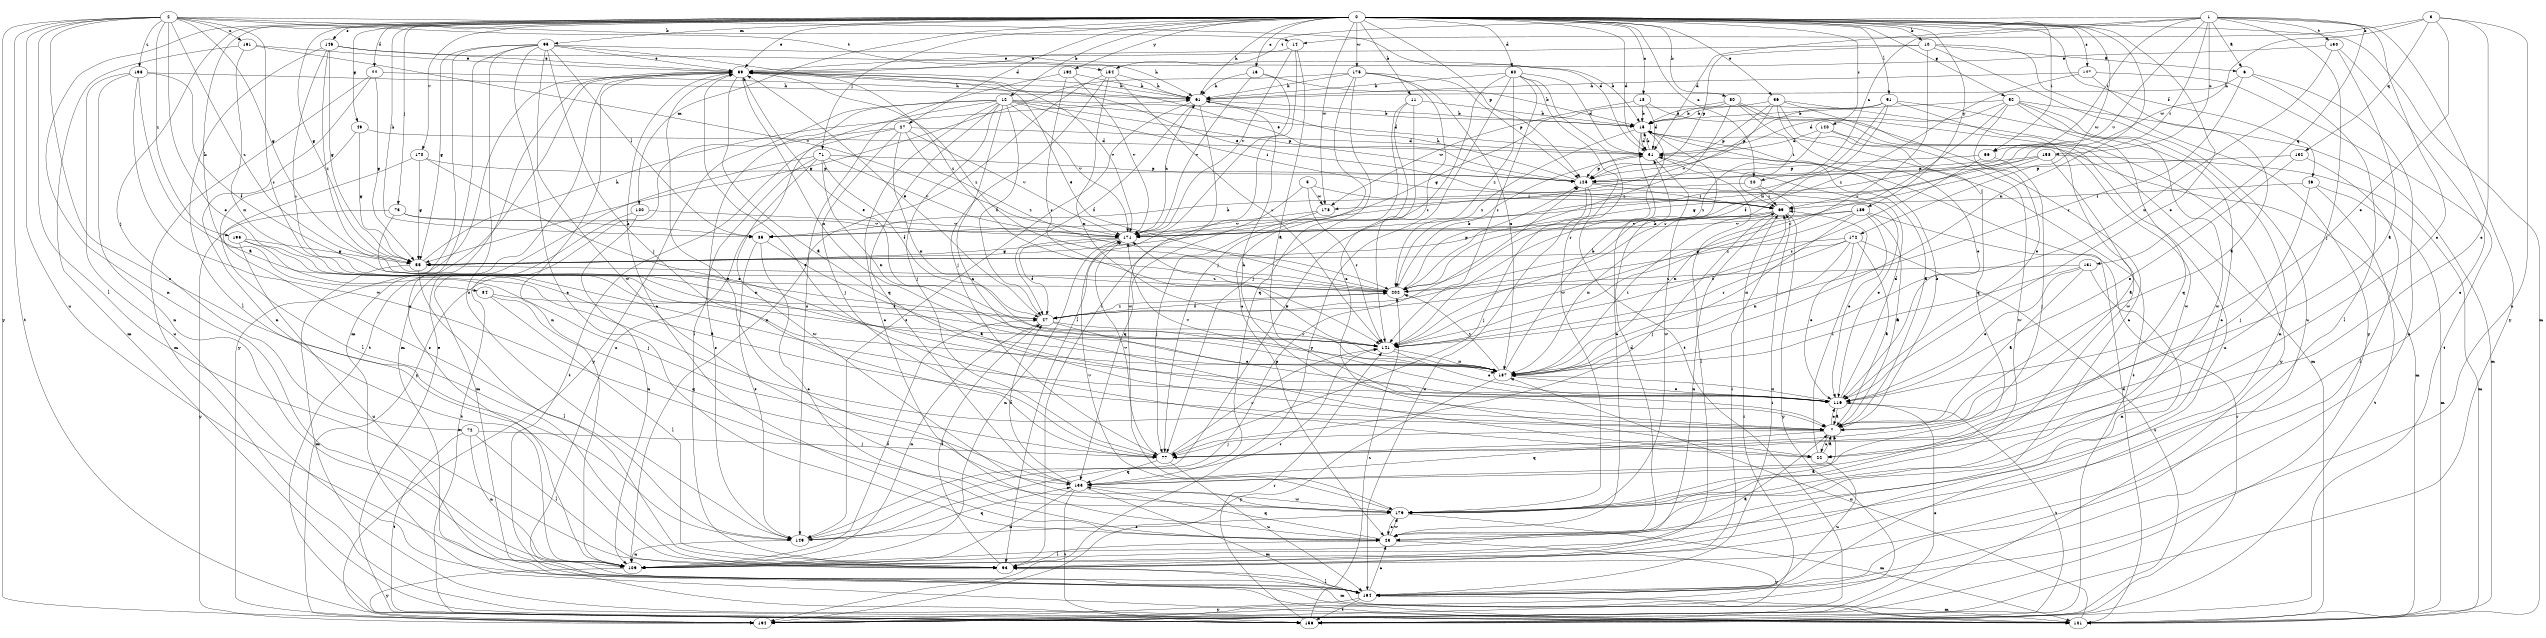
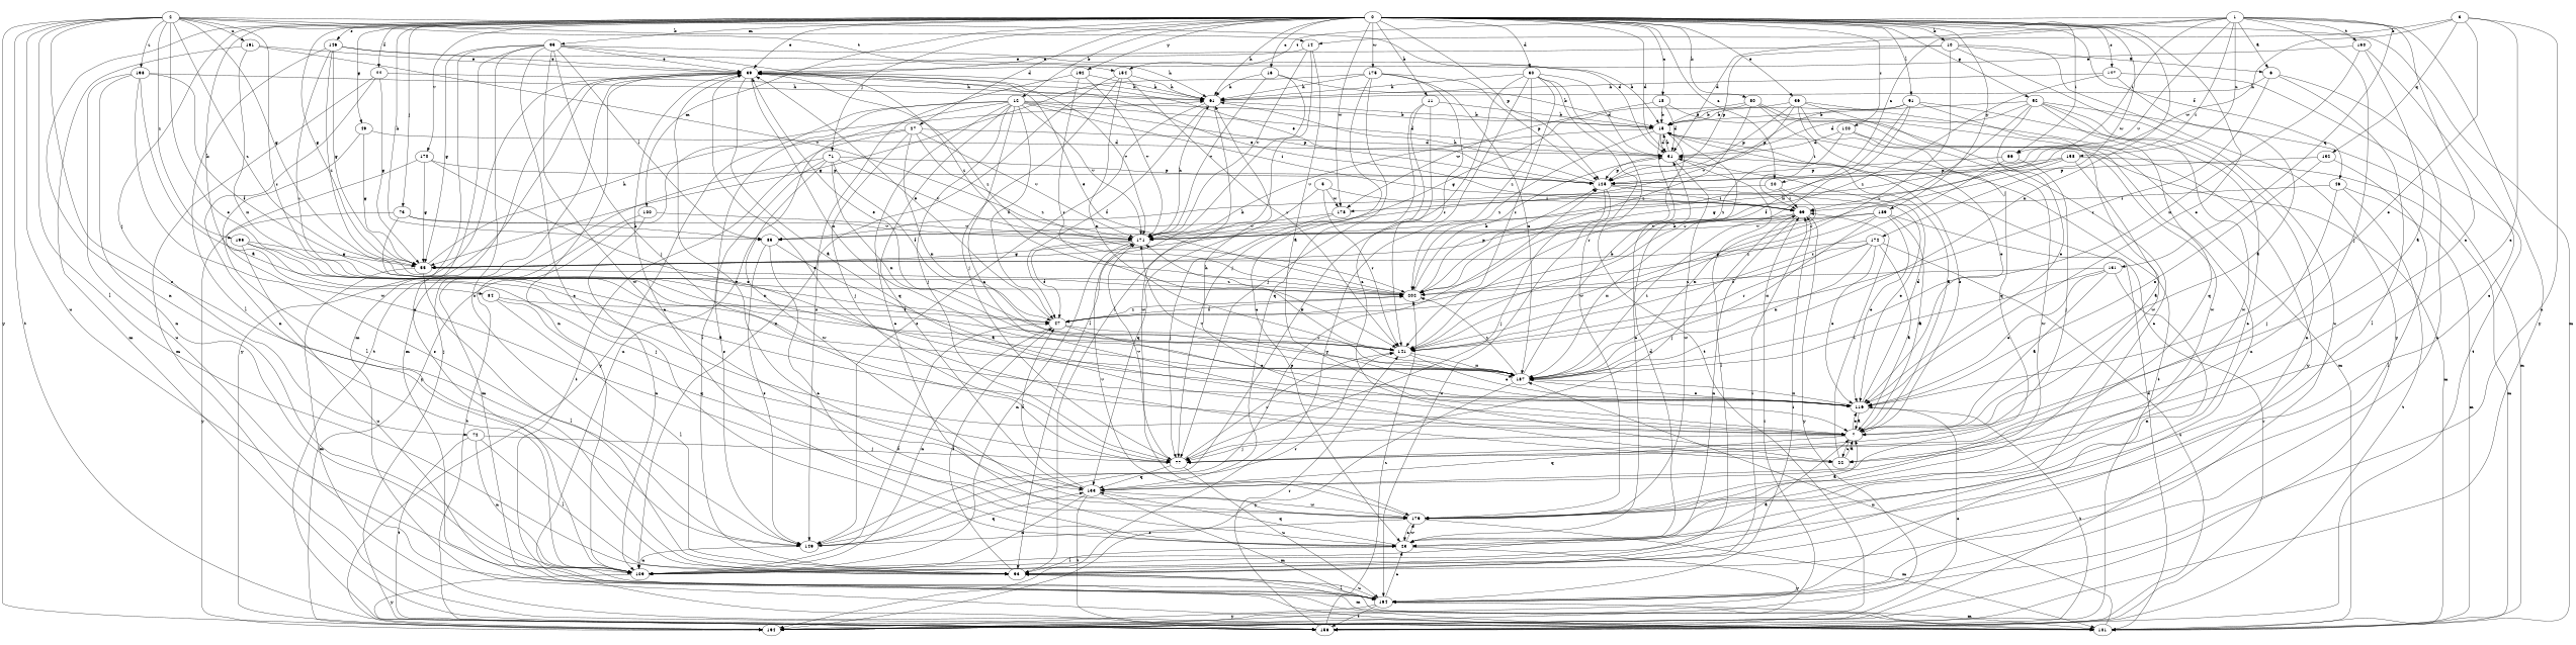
  strict digraph {
    0
    10
    11
    12
    16
    18
    20
    27
    30
    31
    36
    39
    44
    46
    49
    52
    55
    61
    66
    71
    72
    73
    80
    84
    85
    91
    95
    100
    101
    109
    116
    125
    140
    146
    147
    170
    172
    175
    178
    187
    189
    192
    6
    194
    141
    164
    22
    77
    133
    15
    69
    171
    93
    23
    47
    179
    156
    202
    149
    7
    1
    131
    150
    154
    158
    2
    14
    161
    195
    198
    3
    132
    5
    0 -> 10 [label=b]
    0 -> 11 [label=b]
    0 -> 12 [label=b]
    0 -> 16 [label=c]
    0 -> 18 [label=c]
    0 -> 20 [label=c]
    0 -> 27 [label=d]
    0 -> 30 [label=d]
    0 -> 31 [label=d]
    0 -> 36 [label=e]
    0 -> 39 [label=e]
    0 -> 44 [label=f]
    0 -> 46 [label=f]
    0 -> 49 [label=g]
    0 -> 52 [label=g]
    0 -> 55 [label=g]
    0 -> 61 [label=h]
    0 -> 66 [label=i]
    0 -> 71 [label=j]
    0 -> 72 [label=j]
    0 -> 73 [label=j]
    0 -> 80 [label=k]
    0 -> 84 [label=k]
    0 -> 85 [label=k]
    0 -> 91 [label=l]
    0 -> 95 [label=m]
    0 -> 100 [label=m]
    0 -> 101 [label=m]
    0 -> 109 [label=n]
    0 -> 116 [label=o]
    0 -> 125 [label=p]
    0 -> 140 [label=r]
    0 -> 146 [label=s]
    0 -> 147 [label=s]
    0 -> 170 [label=v]
    0 -> 172 [label=w]
    0 -> 175 [label=w]
    0 -> 178 [label=w]
    0 -> 187 [label=x]
    0 -> 189 [label=y]
    0 -> 192 [label=y]
    10 -> 39 [label=e]
    10 -> 125 [label=p]
    10 -> 6 [label=a]
    10 -> 194 [label=y]
    10 -> 141 [label=r]
    10 -> 164 [label=u]
    11 -> 22 [label=c]
    11 -> 77 [label=j]
    11 -> 133 [label=q]
    11 -> 15 [label=b]
    12 -> 31 [label=d]
    12 -> 125 [label=p]
    12 -> 194 [label=y]
    12 -> 164 [label=u]
    12 -> 22 [label=c]
    12 -> 77 [label=j]
    12 -> 133 [label=q]
    12 -> 15 [label=b]
    12 -> 69 [label=i]
    12 -> 171 [label=v]
    12 -> 93 [label=l]
    12 -> 23 [label=c]
    12 -> 47 [label=f]
    16 -> 61 [label=h]
    16 -> 15 [label=b]
    16 -> 171 [label=v]
    16 -> 93 [label=l]
    18 -> 31 [label=d]
    18 -> 178 [label=w]
    18 -> 15 [label=b]
    18 -> 179 [label=w]
    20 -> 85 [label=k]
    20 -> 187 [label=x]
    20 -> 69 [label=i]
    27 -> 31 [label=d]
    27 -> 187 [label=x]
    27 -> 194 [label=y]
    27 -> 77 [label=j]
    27 -> 171 [label=v]
    27 -> 156 [label=t]
    27 -> 202 [label=z]
    30 -> 31 [label=d]
    30 -> 61 [label=h]
    30 -> 194 [label=y]
    30 -> 141 [label=r]
    30 -> 179 [label=w]
    30 -> 156 [label=t]
    30 -> 202 [label=z]
    30 -> 149 [label=s]
    31 -> 125 [label=p]
    31 -> 15 [label=b]
    31 -> 93 [label=l]
    31 -> 179 [label=w]
    36 -> 116 [label=o]
    36 -> 125 [label=p]
    36 -> 194 [label=y]
    36 -> 133 [label=q]
    36 -> 15 [label=b]
    36 -> 171 [label=v]
    36 -> 23 [label=c]
    39 -> 61 [label=h]
    39 -> 101 [label=m]
    39 -> 109 [label=n]
    39 -> 187 [label=x]
    39 -> 194 [label=y]
    39 -> 171 [label=v]
    39 -> 23 [label=c]
    39 -> 156 [label=t]
    39 -> 202 [label=z]
    39 -> 7 [label=a]
    44 -> 55 [label=g]
    44 -> 61 [label=h]
    44 -> 101 [label=m]
    44 -> 109 [label=n]
    46 -> 101 [label=m]
    46 -> 77 [label=j]
    46 -> 69 [label=i]
    46 -> 156 [label=t]
    49 -> 31 [label=d]
    49 -> 55 [label=g]
    49 -> 93 [label=l]
    52 -> 31 [label=d]
    52 -> 101 [label=m]
    52 -> 109 [label=n]
    52 -> 116 [label=o]
    52 -> 141 [label=r]
    52 -> 133 [label=q]
    52 -> 15 [label=b]
    52 -> 179 [label=w]
    55 -> 61 [label=h]
    55 -> 101 [label=m]
    55 -> 93 [label=l]
    55 -> 202 [label=z]
    61 -> 15 [label=b]
    61 -> 47 [label=f]
    61 -> 179 [label=w]
    61 -> 149 [label=s]
    66 -> 125 [label=p]
    66 -> 141 [label=r]
    66 -> 77 [label=j]
    71 -> 101 [label=m]
    71 -> 125 [label=p]
    71 -> 187 [label=x]
    71 -> 171 [label=v]
    71 -> 47 [label=f]
    71 -> 179 [label=w]
    71 -> 149 [label=s]
    72 -> 109 [label=n]
    72 -> 77 [label=j]
    72 -> 93 [label=l]
    72 -> 156 [label=t]
    73 -> 85 [label=k]
    73 -> 187 [label=x]
    73 -> 194 [label=y]
    73 -> 171 [label=v]
    80 -> 55 [label=g]
    80 -> 101 [label=m]
    80 -> 164 [label=u]
    80 -> 15 [label=b]
    80 -> 69 [label=i]
    80 -> 202 [label=z]
    84 -> 133 [label=q]
    84 -> 93 [label=l]
    84 -> 47 [label=f]
    85 -> 23 [label=c]
    85 -> 149 [label=s]
    85 -> 7 [label=a]
    91 -> 125 [label=p]
    91 -> 141 [label=r]
    91 -> 15 [label=b]
    91 -> 23 [label=c]
    91 -> 47 [label=f]
    91 -> 179 [label=w]
    95 -> 39 [label=e]
    95 -> 55 [label=g]
    95 -> 85 [label=l]
    95 -> 101 [label=m]
    95 -> 109 [label=n]
    95 -> 77 [label=j]
    95 -> 15 [label=b]
    95 -> 23 [label=c]
    95 -> 179 [label=w]
    95 -> 202 [label=z]
    95 -> 149 [label=s]
    100 -> 109 [label=n]
    100 -> 171 [label=v]
    100 -> 156 [label=t]
    101 -> 31 [label=d]
    101 -> 187 [label=x]
    109 -> 194 [label=y]
    109 -> 47 [label=f]
    109 -> 7 [label=a]
    116 -> 31 [label=d]
    116 -> 187 [label=x]
    116 -> 171 [label=v]
    116 -> 156 [label=t]
    116 -> 7 [label=a]
    125 -> 39 [label=e]
    125 -> 61 [label=h]
    125 -> 116 [label=o]
    125 -> 164 [label=u]
    125 -> 77 [label=j]
    125 -> 69 [label=i]
    140 -> 31 [label=d]
    140 -> 101 [label=m]
    140 -> 179 [label=w]
    140 -> 202 [label=z]
    146 -> 39 [label=e]
    146 -> 55 [label=g]
    146 -> 61 [label=h]
    146 -> 141 [label=r]
    146 -> 93 [label=l]
    146 -> 202 [label=z]
    147 -> 61 [label=h]
    147 -> 156 [label=t]
    147 -> 202 [label=z]
    147 -> 7 [label=a]
    170 -> 55 [label=g]
    170 -> 116 [label=o]
    170 -> 125 [label=p]
    170 -> 149 [label=s]
    172 -> 55 [label=g]
    172 -> 116 [label=o]
    172 -> 187 [label=x]
    172 -> 141 [label=r]
    172 -> 47 [label=f]
    172 -> 156 [label=t]
    172 -> 7 [label=a]
    175 -> 55 [label=g]
    175 -> 61 [label=h]
    175 -> 125 [label=p]
    175 -> 187 [label=x]
    175 -> 141 [label=r]
    175 -> 77 [label=j]
    175 -> 23 [label=c]
    178 -> 77 [label=j]
    178 -> 171 [label=v]
    187 -> 116 [label=o]
    187 -> 194 [label=y]
    187 -> 15 [label=b]
    187 -> 69 [label=i]
    187 -> 171 [label=v]
    187 -> 202 [label=z]
    189 -> 85 [label=k]
    189 -> 116 [label=o]
    189 -> 187 [label=x]
    189 -> 171 [label=v]
    189 -> 156 [label=r]
    189 -> 202 [label=z]
    189 -> 7 [label=a]
    192 -> 61 [label=h]
    192 -> 141 [label=r]
    192 -> 171 [label=v]
    192 -> 149 [label=s]
    6 -> 61 [label=h]
    6 -> 141 [label=r]
    6 -> 164 [label=u]
    6 -> 93 [label=l]
    194 -> 116 [label=o]
    194 -> 69 [label=i]
    141 -> 39 [label=e]
    141 -> 116 [label=o]
    141 -> 187 [label=x]
    164 -> 101 [label=m]
    164 -> 194 [label=y]
    164 -> 69 [label=i]
    164 -> 93 [label=l]
    164 -> 23 [label=c]
    164 -> 156 [label=t]
    22 -> 39 [label=e]
    22 -> 69 [label=i]
    22 -> 7 [label=a]
    77 -> 141 [label=r]
    77 -> 164 [label=u]
    77 -> 133 [label=q]
    77 -> 171 [label=v]
    133 -> 39 [label=e]
    133 -> 101 [label=m]
    133 -> 109 [label=n]
    133 -> 47 [label=f]
    133 -> 179 [label=w]
    133 -> 156 [label=t]
    15 -> 31 [label=d]
    15 -> 141 [label=r]
+   15 -> 171 [label=v]
    15 -> 23 [label=c]
    15 -> 156 [label=t]
    15 -> 202 [label=z]
    15 -> 7 [label=a]
    69 -> 39 [label=e]
    69 -> 109 [label=n]
    69 -> 187 [label=x]
    69 -> 194 [label=y]
    69 -> 77 [label=j]
    69 -> 171 [label=v]
    171 -> 55 [label=g]
    171 -> 61 [label=h]
    171 -> 109 [label=n]
    171 -> 47 [label=f]
    93 -> 101 [label=m]
-   22 -> 164 [label=u]
+   93 -> 164 [label=u]
    93 -> 69 [label=i]
    93 -> 47 [label=f]
    23 -> 31 [label=d]
    23 -> 194 [label=y]
    23 -> 133 [label=q]
    23 -> 93 [label=l]
    23 -> 179 [label=w]
    47 -> 39 [label=e]
    47 -> 109 [label=n]
    47 -> 116 [label=o]
    47 -> 141 [label=r]
    47 -> 202 [label=z]
    179 -> 101 [label=m]
    179 -> 171 [label=v]
    179 -> 23 [label=c]
    179 -> 149 [label=s]
    179 -> 7 [label=a]
-   156 -> 39 [label=e]
+   156 -> 39 [label=j]
    156 -> 141 [label=r]
    156 -> 202 [label=z]
    202 -> 31 [label=b]
    202 -> 39 [label=e]
    202 -> 125 [label=p]
    202 -> 47 [label=f]
    149 -> 109 [label=n]
    149 -> 125 [label=p]
    149 -> 141 [label=r]
    149 -> 133 [label=q]
-   61 -> 7 [label=h]
+   7 -> 61 [label=h]
    7 -> 116 [label=o]
    7 -> 22 [label=c]
    7 -> 77 [label=j]
    7 -> 133 [label=q]
    7 -> 15 [label=b]
    1 -> 20 [label=c]
    1 -> 31 [label=d]
    1 -> 66 [label=i]
    1 -> 6 [label=a]
    1 -> 194 [label=y]
    1 -> 22 [label=c]
    1 -> 77 [label=j]
    1 -> 69 [label=i]
    1 -> 171 [label=v]
    1 -> 131 [label=q]
    1 -> 150 [label=t]
    1 -> 154 [label=t]
    1 -> 158 [label=u]
    131 -> 109 [label=n]
    131 -> 116 [label=o]
    131 -> 187 [label=x]
    131 -> 202 [label=z]
    131 -> 7 [label=a]
    150 -> 39 [label=e]
    150 -> 187 [label=x]
    150 -> 23 [label=c]
    150 -> 7 [label=a]
    154 -> 61 [label=h]
    154 -> 109 [label=n]
    154 -> 187 [label=x]
    154 -> 141 [label=r]
    154 -> 77 [label=j]
    158 -> 55 [label=g]
    158 -> 85 [label=k]
    158 -> 101 [label=m]
    158 -> 125 [label=p]
    158 -> 7 [label=a]
    2 -> 31 [label=d]
    2 -> 55 [label=g]
    2 -> 116 [label=o]
    2 -> 194 [label=y]
    2 -> 141 [label=r]
    2 -> 164 [label=u]
    2 -> 93 [label=l]
    2 -> 156 [label=t]
    2 -> 202 [label=z]
    2 -> 149 [label=s]
    2 -> 154 [label=t]
    2 -> 14 [label=b]
    2 -> 161 [label=u]
    2 -> 195 [label=z]
    2 -> 198 [label=z]
    14 -> 39 [label=e]
    14 -> 171 [label=v]
    14 -> 93 [label=l]
    14 -> 7 [label=a]
    161 -> 39 [label=e]
    161 -> 101 [label=m]
    161 -> 187 [label=x]
    161 -> 171 [label=v]
    195 -> 55 [label=g]
    195 -> 164 [label=u]
    195 -> 77 [label=j]
    195 -> 7 [label=a]
    198 -> 61 [label=h]
    198 -> 109 [label=n]
    198 -> 164 [label=u]
    198 -> 47 [label=f]
    198 -> 179 [label=w]
    198 -> 7 [label=a]
    3 -> 116 [label=o]
    3 -> 178 [label=w]
    3 -> 164 [label=u]
    3 -> 22 [label=c]
    3 -> 14 [label=b]
    3 -> 132 [label=q]
    132 -> 116 [label=o]
    132 -> 125 [label=p]
    132 -> 93 [label=l]
    5 -> 178 [label=w]
    5 -> 141 [label=r]
    5 -> 133 [label=q]
    5 -> 69 [label=i]
  }
